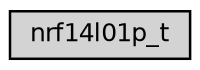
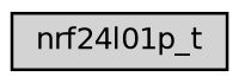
  digraph {
    rankdir=LR
-   n1 [color=black fillcolor=lightgrey fontname=Helvetica fontsize=10 height=0.2 label=nrf14l01p_t shape=record style=filled width=0.4]
+   n1 [color=black fillcolor=lightgrey fontname=Helvetica fontsize=10 height=0.2 label=nrf24l01p_t shape=record style=filled width=0.4]
  }
